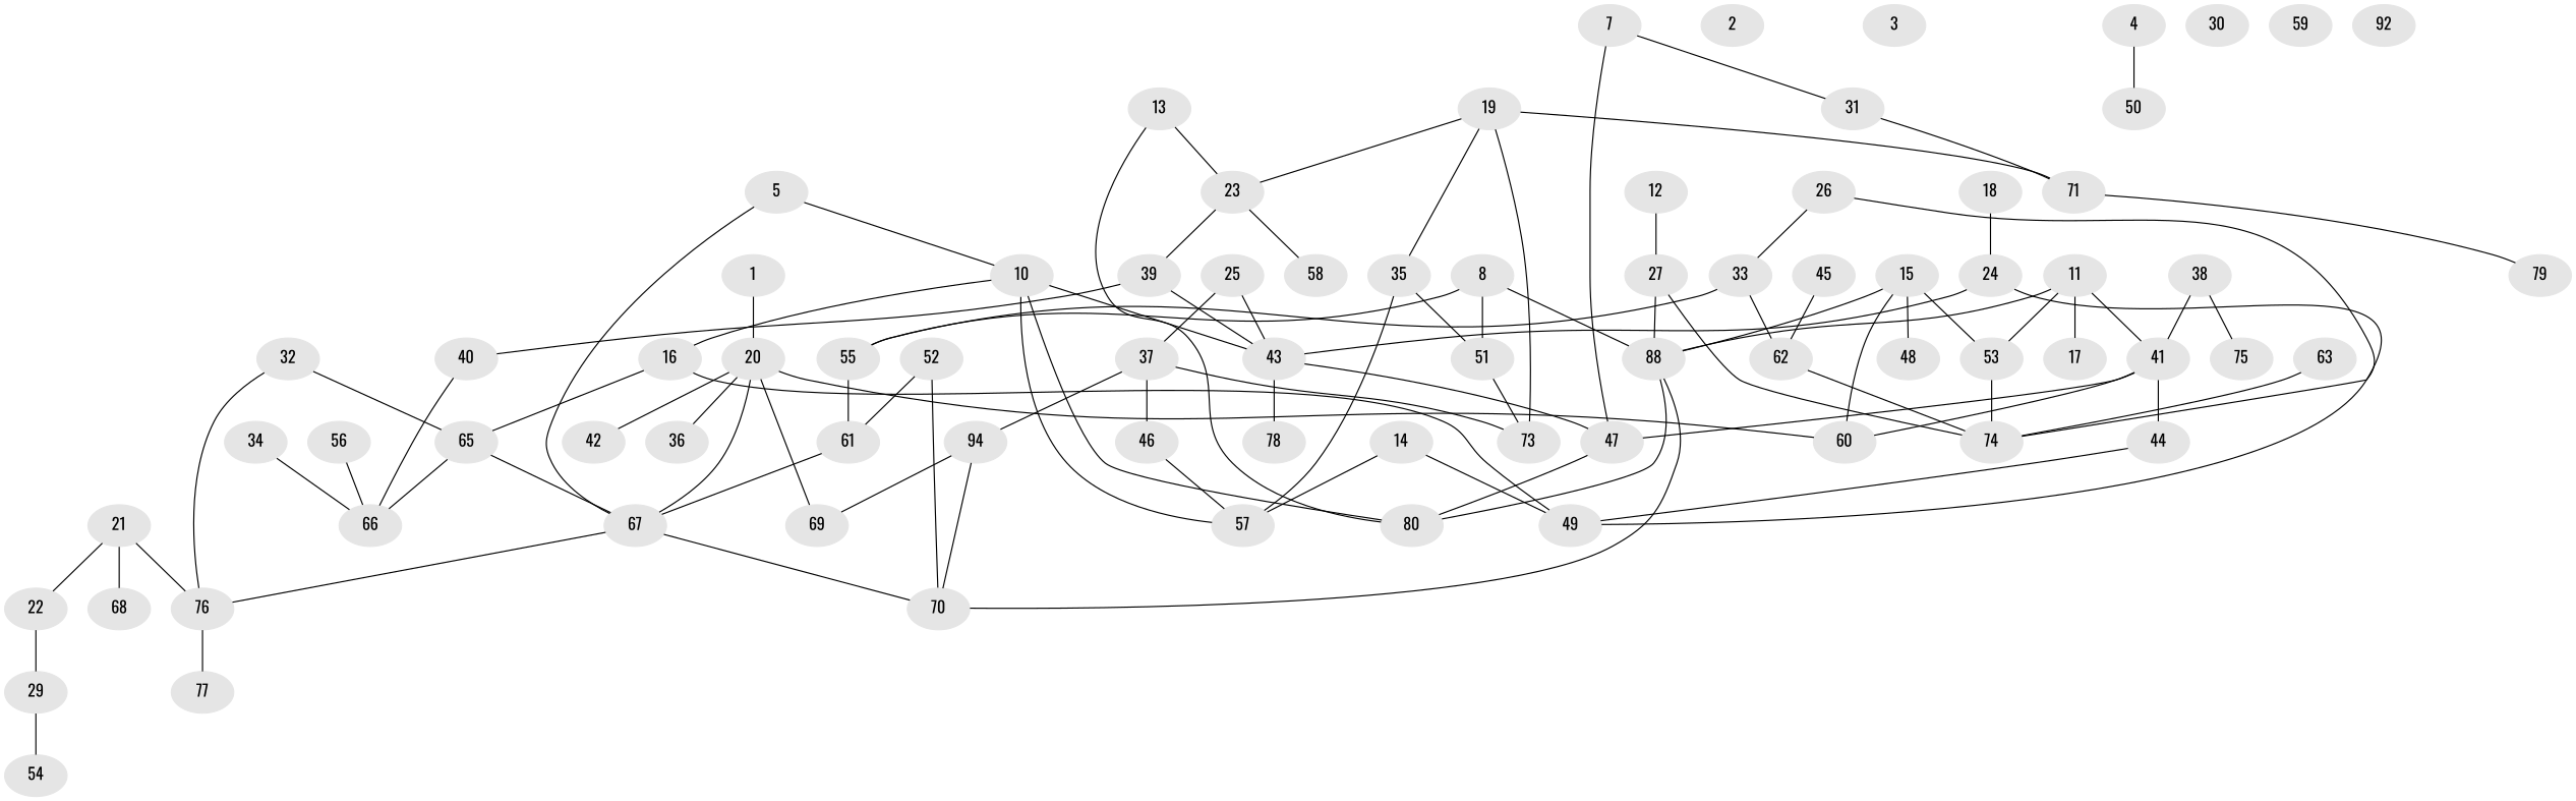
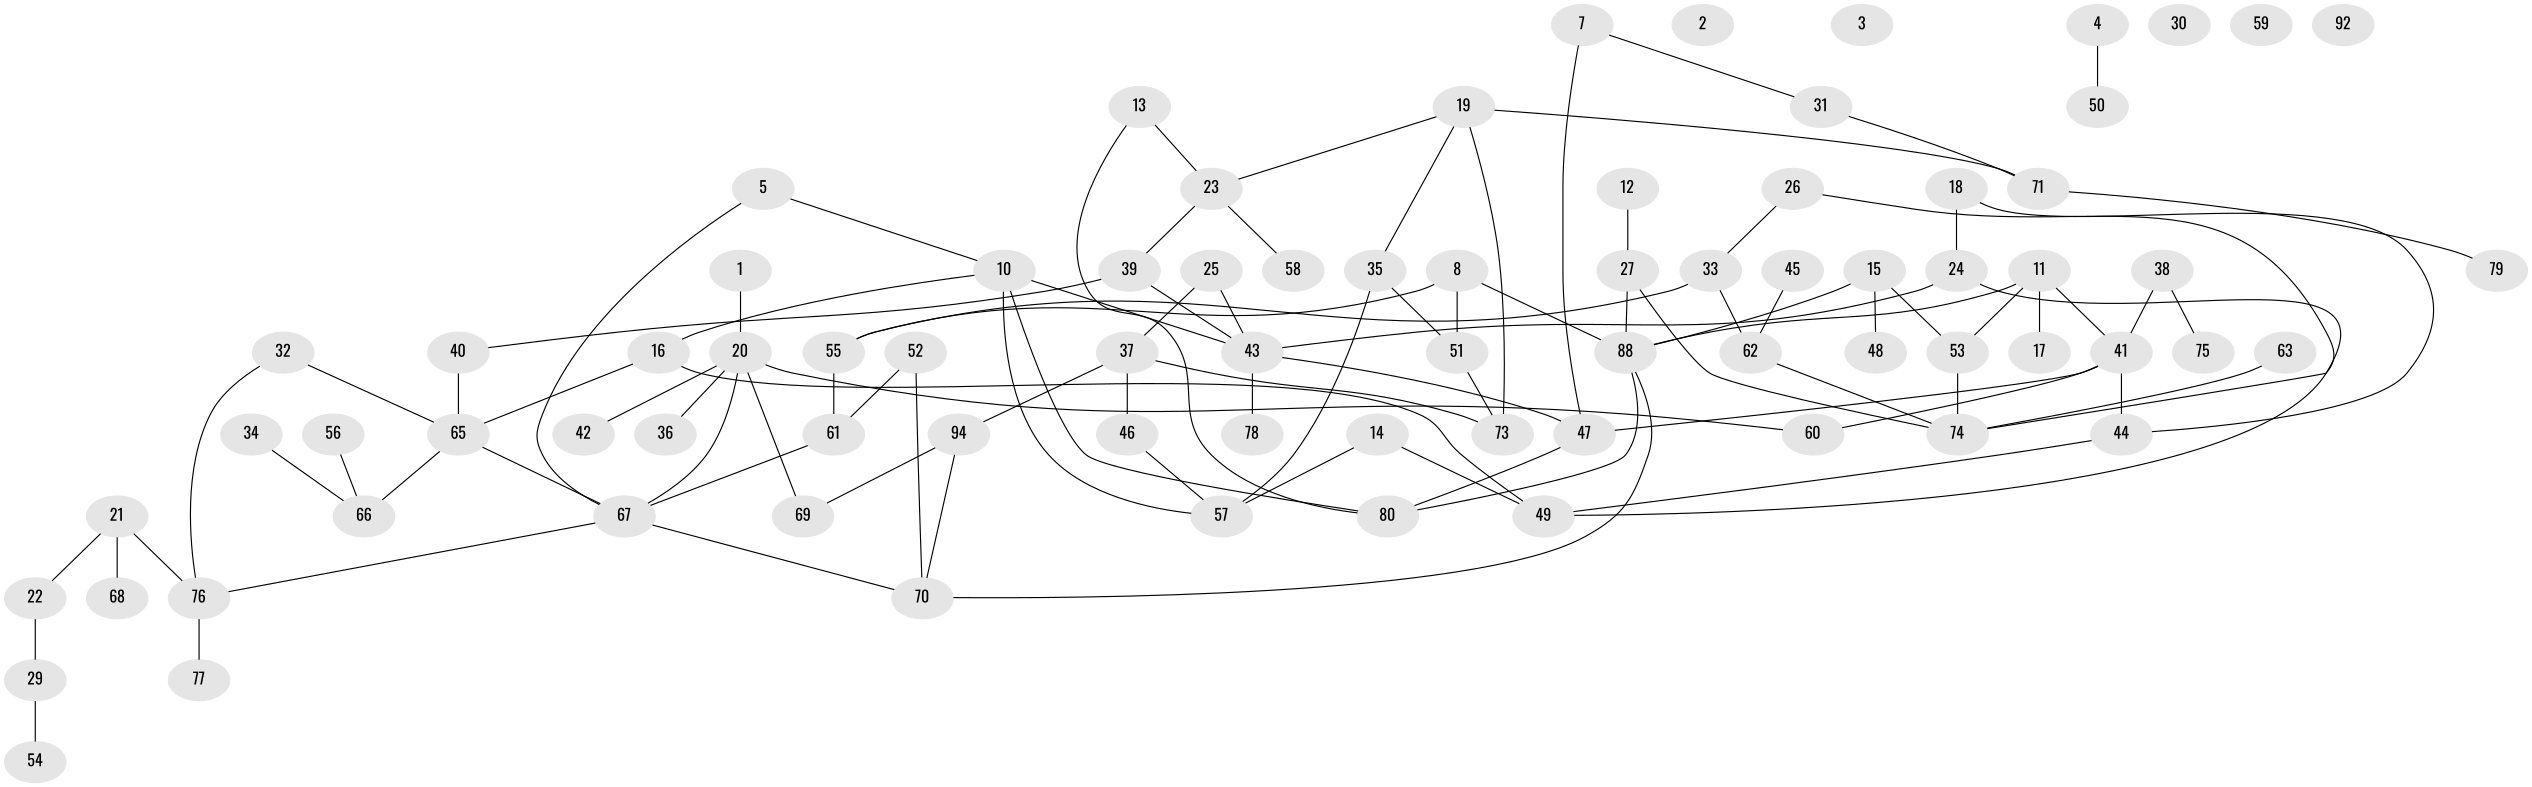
  graph {
    fontname=Oswald
    node [color=gray90 fontname=Oswald style=filled]
    edge [fontname=Oswald]
    1
    20
    67
    42
    60
    36
    69
    2
    3
    4
    50
    5
    10
    16
    43
    57
    80
    76
    70
    12
    27
    32
    65
    56
    66
    7
    31
    47
    71
    n30 [label=88]
    8
    51
    55
    73
    61
    49
    78
    11
    17
    41
    53
    44
    74
    13
    23
    39
    58
    14
    15
    48
    18
    24
    19
    35
    79
    21
    22
    68
    29
    77
    54
    40
    25
    37
    46
    n66 [label=94]
    26
    33
    62
    30
    34
    38
    75
    45
    52
    59
    63
    n78 [label=92]
    1 -- 20
    20 -- 67
    20 -- 42
    20 -- 60
    20 -- 36
    20 -- 69
    67 -- 76
    67 -- 70
    4 -- 50
    5 -- 67
    5 -- 10
    10 -- 16
    10 -- 43
    10 -- 57
    10 -- 80
    16 -- 65
    16 -- 49
    43 -- 47
    43 -- 78
    76 -- 77
    12 -- 27
    27 -- n30
    27 -- 74
    32 -- 76
    32 -- 65
    65 -- 67
    65 -- 66
    56 -- 66
    7 -- 31
    7 -- 47
    31 -- 71
    47 -- 80
    71 -- 79
    n30 -- 80
    n30 -- 70
    8 -- n30
    8 -- 51
    8 -- 55
    51 -- 73
    55 -- 61
    61 -- 67
    11 -- n30
    11 -- 17
    11 -- 41
    11 -- 53
    41 -- 60
    41 -- 47
    41 -- 44
    53 -- 74
    44 -- 49
    13 -- 80
    13 -- 23
    23 -- 39
    23 -- 58
    39 -- 43
    39 -- 40
    14 -- 57
    14 -- 49
-   15 -- 60
    15 -- n30
    15 -- 53
    15 -- 48
+   18 -- 44
    18 -- 24
    24 -- 43
    24 -- 49
    19 -- 71
    19 -- 73
    19 -- 23
    19 -- 35
    35 -- 57
    35 -- 51
    21 -- 76
    21 -- 22
    21 -- 68
    22 -- 29
    29 -- 54
-   40 -- 66
+   40 -- 65
    25 -- 43
    25 -- 37
    37 -- 73
    37 -- 46
    37 -- n66
    46 -- 57
    n66 -- 69
    n66 -- 70
    26 -- 74
    26 -- 33
    33 -- 55
    33 -- 62
    62 -- 74
    34 -- 66
    38 -- 41
    38 -- 75
    45 -- 62
    52 -- 70
    52 -- 61
    63 -- 74
  }
